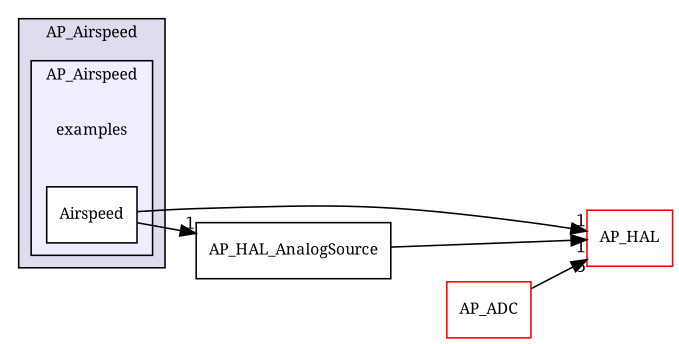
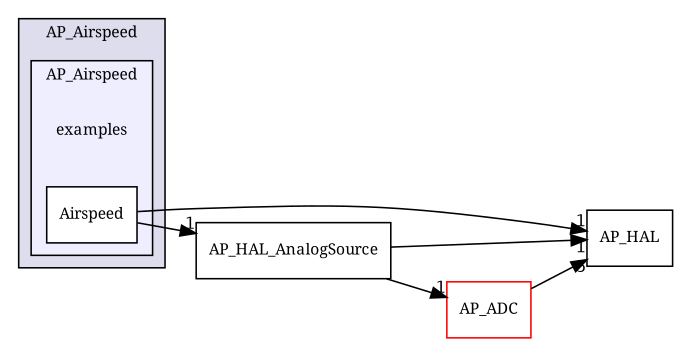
  digraph {
    compound=true
    fontname="Noto Serif"
    rankdir=LR
    node [fontname="Noto Serif" fontsize=10 shape=box fillcolor=white style=filled]
    edge [fontname="Noto Serif" headlabel=1 labeldistance=1.5 labelfontname=Helvetica labelfontsize=10]
    n1 [label=examples shape=plaintext fillcolor="" style=""]
    n2 [color=black label=Airspeed]
-   n3 [color=red label=AP_HAL]
+   n3 [color=black label=AP_HAL]
    n4 [label=AP_HAL_AnalogSource fillcolor="" style=""]
    n5 [color=red label=AP_ADC]
    subgraph cluster_1 {
      bgcolor="#ddddee"
      fontsize=10
      label=AP_Airspeed
      pencolor=black
      subgraph cluster_2 {
        bgcolor="#eeeeff"
        fontsize=10
        label=AP_Airspeed
        pencolor=black
        n1
        n2
      }
    }
    n2 -> n3
    n2 -> n4
    n4 -> n3
+   n4 -> n5
    n5 -> n3 [headlabel=5]
  }
